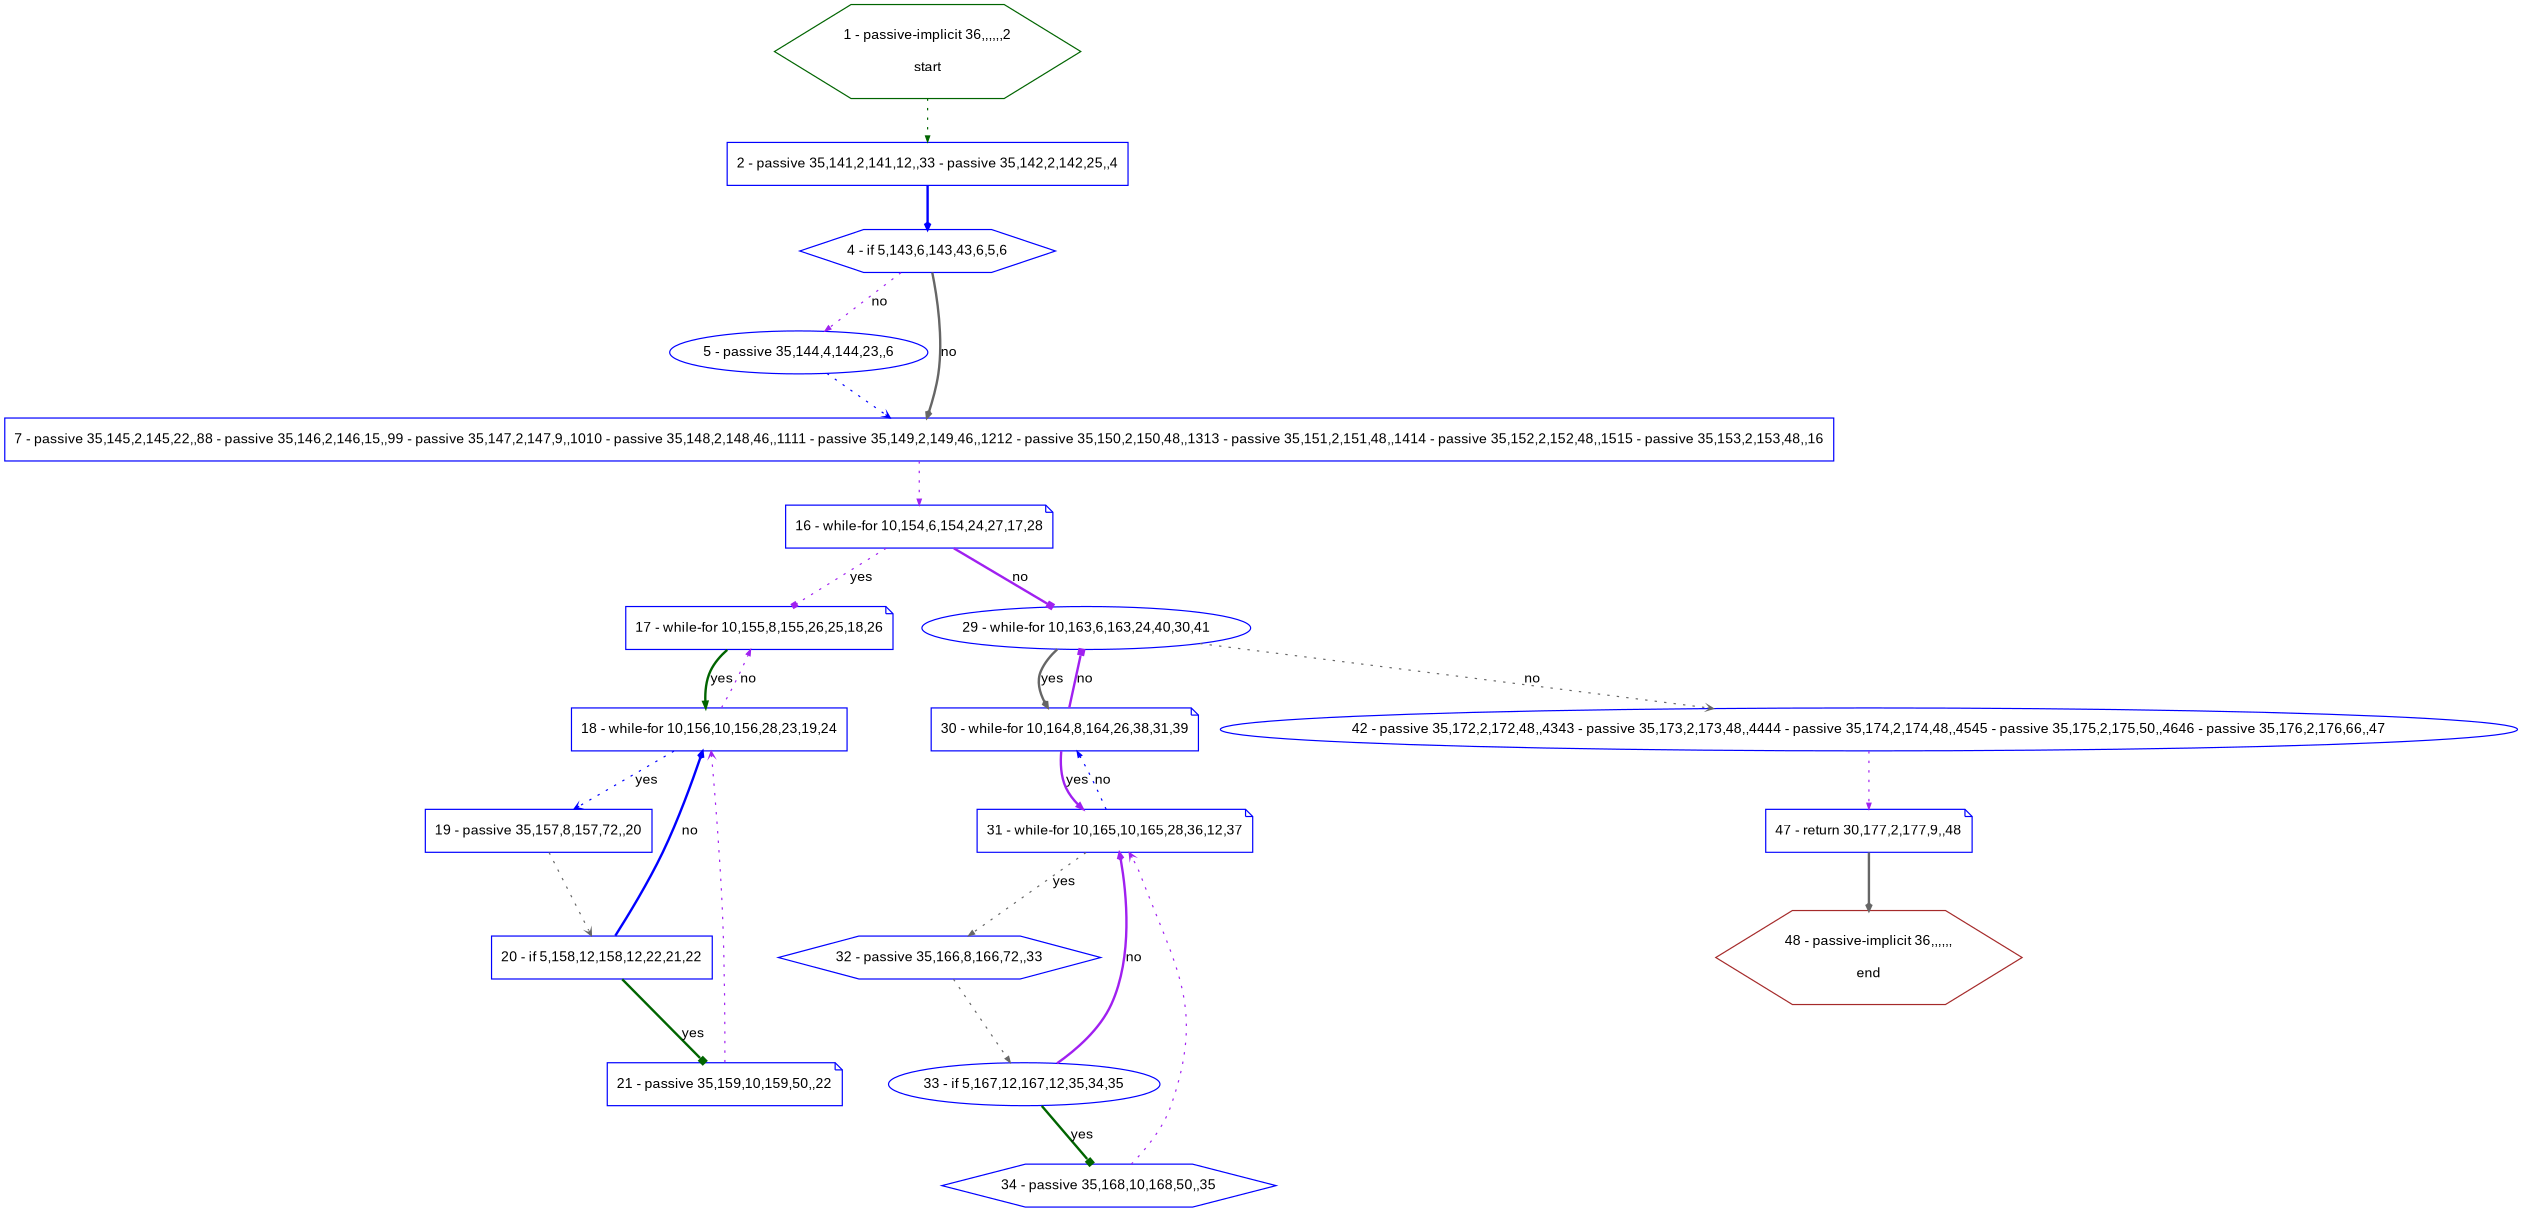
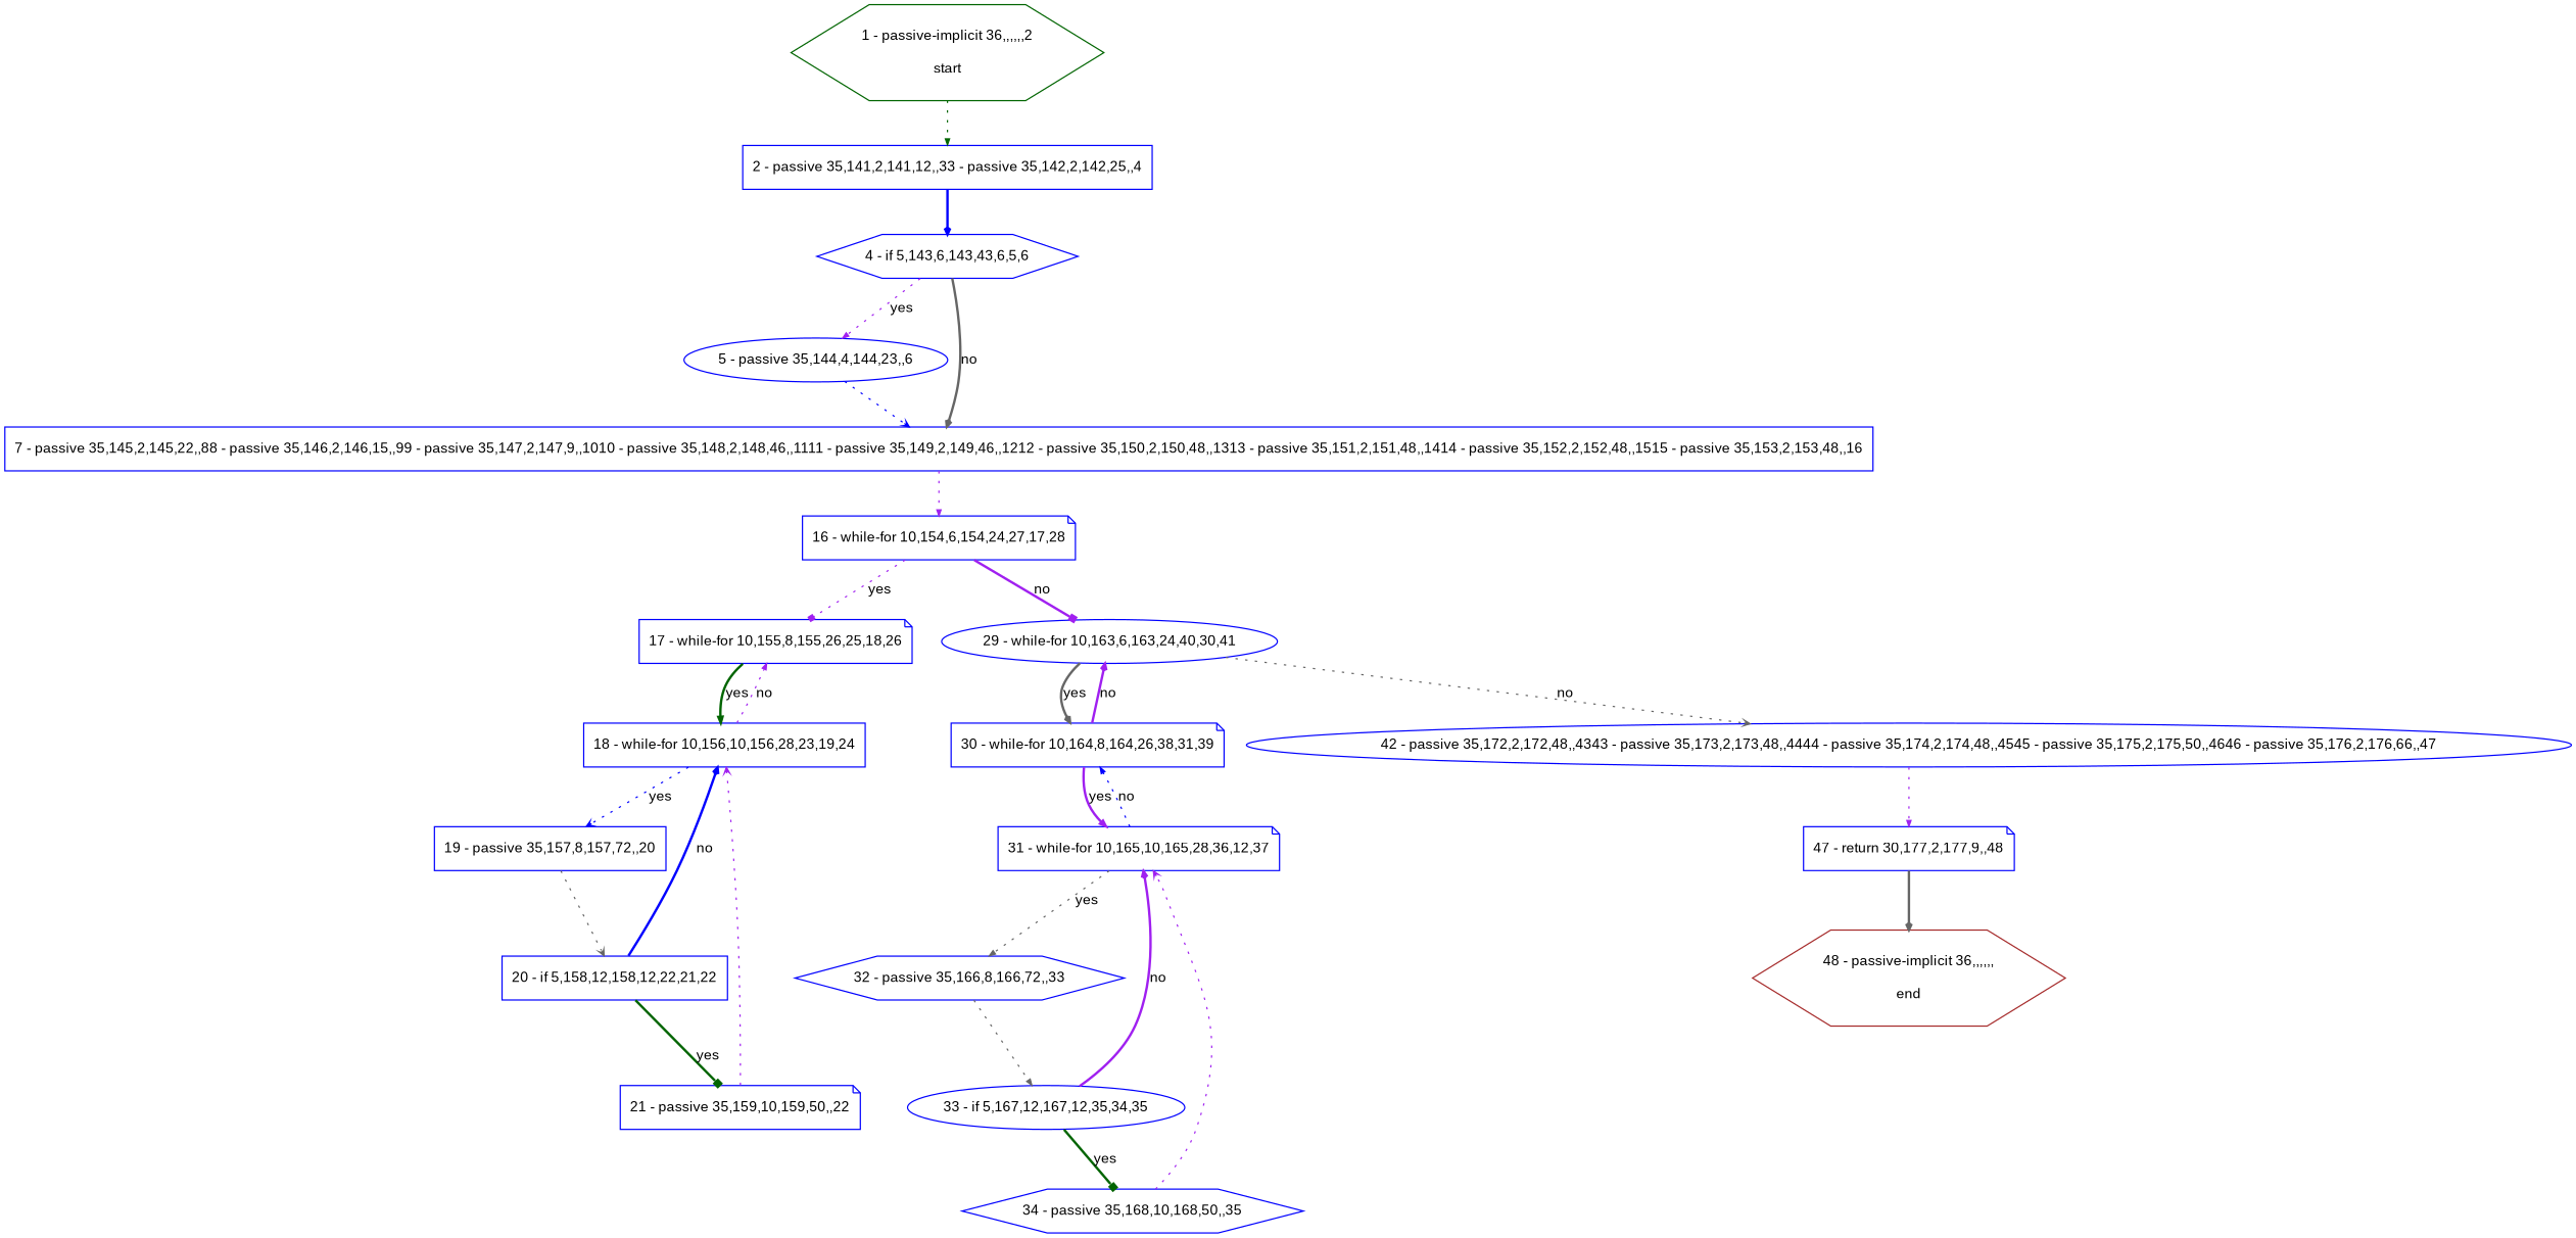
  digraph {
    bgcolor=white
    compound=true
    fillcolor="#FFFFCC"
    fontname=Arial
    fontsize=12
    pack=true
    packmode=clust
    style="rounded,filled"
    node [color="#0000ff" compound=true fillcolor="#ffffff" fixedsize=false fontname=Arial fontsize=12 node_initialized=no shape=note style=filled]
    edge [arrowhead=vee arrowsize=0.5 arrowtail=none color=purple compound=true dir=forward fontcolor=black fontname=Arial fontsize=12 style=dotted]
    n1 [label="2 - passive 35,141,2,141,12,,33 - passive 35,142,2,142,25,,4" shape=box]
    n2 [label="4 - if 5,143,6,143,43,6,5,6" shape=hexagon]
    n3 [label="5 - passive 35,144,4,144,23,,6" shape=ellipse]
    n4 [label="7 - passive 35,145,2,145,22,,88 - passive 35,146,2,146,15,,99 - passive 35,147,2,147,9,,1010 - passive 35,148,2,148,46,,1111 - passive 35,149,2,149,46,,1212 - passive 35,150,2,150,48,,1313 - passive 35,151,2,151,48,,1414 - passive 35,152,2,152,48,,1515 - passive 35,153,2,153,48,,16" shape=box]
    n5 [color="#006400" label="1 - passive-implicit 36,,,,,,2\n\nstart" shape=hexagon]
    n6 [label="16 - while-for 10,154,6,154,24,27,17,28"]
    n7 [label="17 - while-for 10,155,8,155,26,25,18,26"]
    n8 [label="29 - while-for 10,163,6,163,24,40,30,41" shape=ellipse]
    n9 [label="18 - while-for 10,156,10,156,28,23,19,24" shape=box]
    n10 [label="30 - while-for 10,164,8,164,26,38,31,39"]
    n11 [label="42 - passive 35,172,2,172,48,,4343 - passive 35,173,2,173,48,,4444 - passive 35,174,2,174,48,,4545 - passive 35,175,2,175,50,,4646 - passive 35,176,2,176,66,,47" shape=ellipse]
    n12 [label="19 - passive 35,157,8,157,72,,20" shape=box]
    n13 [label="31 - while-for 10,165,10,165,28,36,12,37"]
    n14 [label="47 - return 30,177,2,177,9,,48"]
    n15 [label="20 - if 5,158,12,158,12,22,21,22" shape=box]
    n16 [label="21 - passive 35,159,10,159,50,,22"]
    n17 [label="32 - passive 35,166,8,166,72,,33" shape=hexagon]
    n18 [color="#a52a2a" label="48 - passive-implicit 36,,,,,,\n\nend" shape=hexagon]
    n19 [label="33 - if 5,167,12,167,12,35,34,35" shape=ellipse]
    n20 [label="34 - passive 35,168,10,168,50,,35" shape=hexagon]
    n1 -> n2 [color=blue style=bold]
-   n2 -> n3 [arrowhead=normal label=no]
+   n2 -> n3 [arrowhead=normal label=yes]
    n2 -> n4 [color=gray40 label=no style=bold]
    n3 -> n4 [color=blue]
    n4 -> n6 [arrowhead=normal]
    n5 -> n1 [arrowhead=normal color=darkgreen]
    n6 -> n7 [arrowhead=box label=yes]
    n6 -> n8 [arrowhead=box label=no style=bold]
    n7 -> n9 [arrowhead=normal color=darkgreen label=yes style=bold]
    n8 -> n10 [color=gray40 label=yes style=bold]
    n8 -> n11 [color=gray40 label=no]
    n9 -> n7 [arrowhead=normal label=no]
    n9 -> n12 [color=blue label=yes]
-   n10 -> n8 [arrowhead=box label=no style=bold]
+   n10 -> n8 [label=no style=bold]
    n10 -> n13 [arrowhead=normal label=yes style=bold]
    n11 -> n14 [arrowhead=normal]
    n12 -> n15 [color=gray40]
    n13 -> n10 [arrowhead=normal color=blue label=no]
    n13 -> n17 [arrowhead=normal color=gray40 label=yes]
    n14 -> n18 [color=gray40 style=bold]
    n15 -> n9 [color=blue label=no style=bold]
    n15 -> n16 [arrowhead=box color=darkgreen label=yes style=bold]
    n16 -> n9
    n17 -> n19 [arrowhead=normal color=gray40]
    n19 -> n13 [label=no style=bold]
    n19 -> n20 [arrowhead=box color=darkgreen label=yes style=bold]
    n20 -> n13
  }
